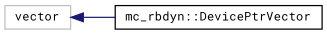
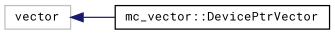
  digraph {
    rankdir=LR
    fontname="Roboto Mono"
    node [fillcolor=white fontname="Roboto Mono" fontsize=10 shape=record style=filled]
    n1 [color=grey75 height=0.2 label=vector width=0.4]
-   n2 [color=black height=0.2 label="mc_rbdyn::DevicePtrVector" width=0.4]
+   n2 [color=black height=0.2 label="mc_vector::DevicePtrVector" width=0.4]
    n1 -> n2 [color=midnightblue dir=back fontname="Roboto Mono" fontsize=10 labelfontname=Helvetica labelfontsize=10 style=solid]
  }
